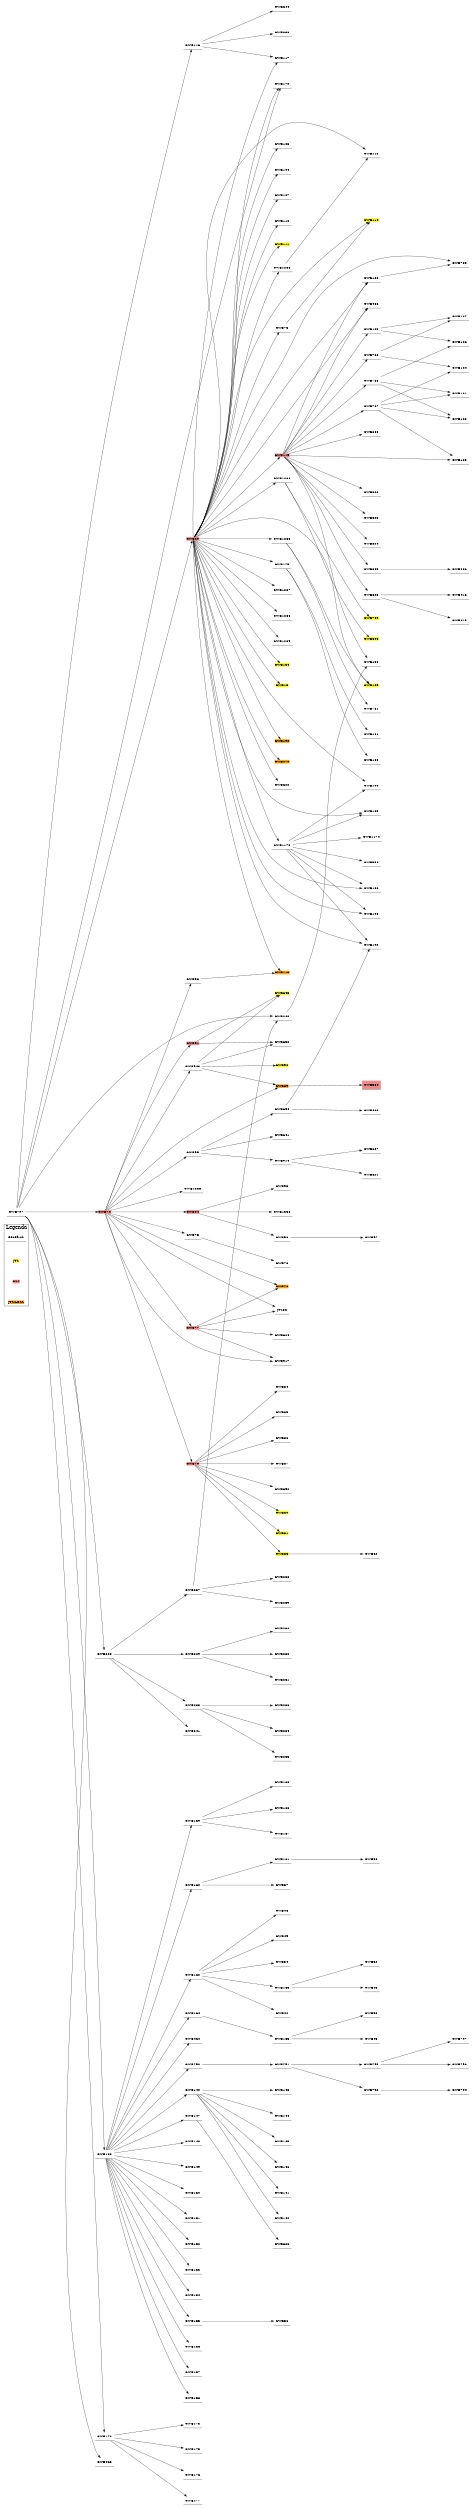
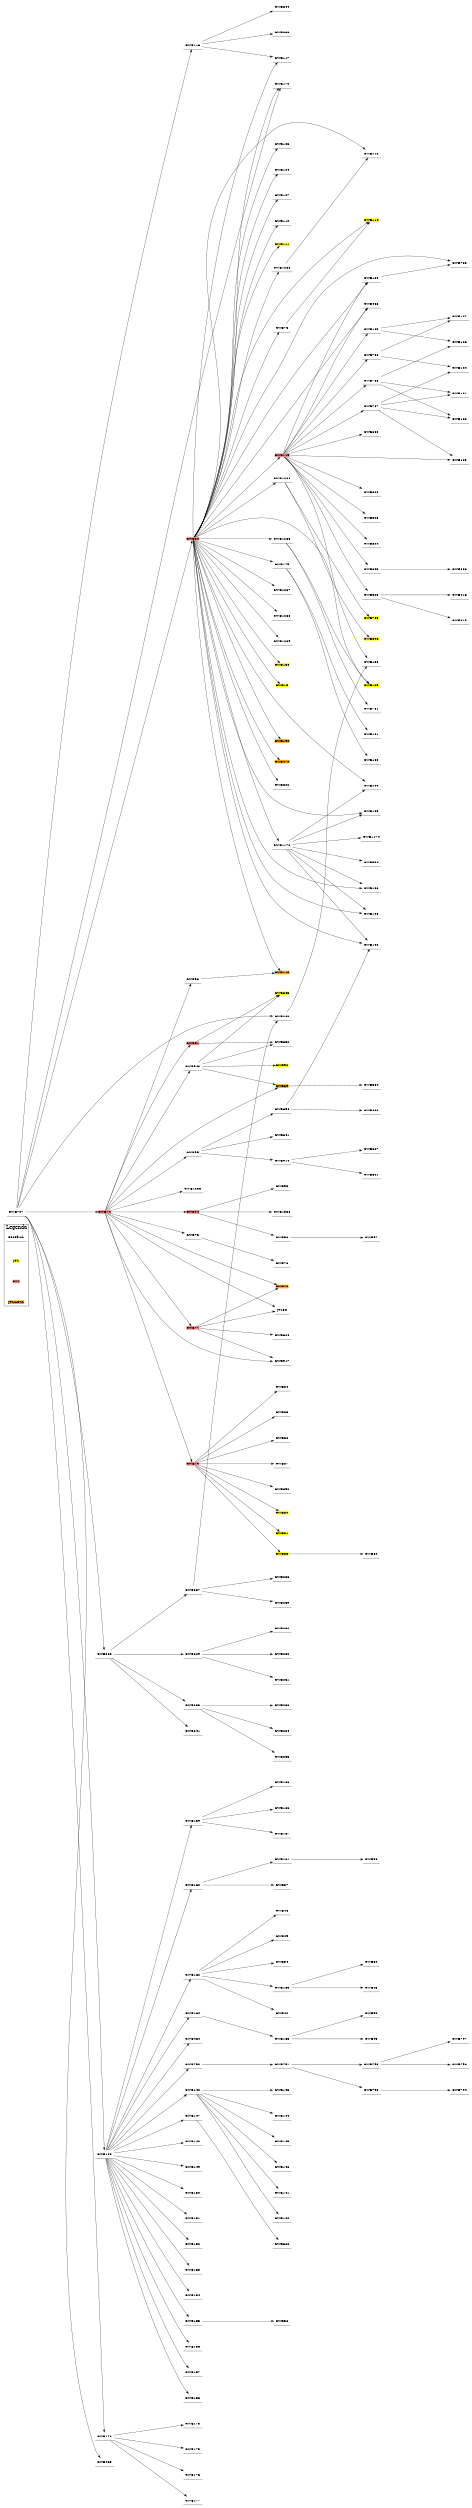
  digraph {
    nodesep=1
    rankdir=LR
    ranksep=4
    splines=true
    node [color=black fillcolor=white shape=underline style=filled]
    n1 [label=Research]
    n2 [fillcolor=yellow label=JTS shape=plain]
    n3 [fillcolor="#f08989" label=OSS shape=plain]
    n4 [fillcolor=orange label="JTS&OSS" shape=plain]
    n5 [label=CWE707]
    n6 [label=CWE116]
    n7 [label=CWE138]
    n8 [label=CWE170]
    n9 [label=CWE172]
    n10 [fillcolor="#f08989" label=CWE20 shape=plain]
    n11 [label=CWE228]
    n12 [label=CWE240]
    n13 [label=CWE463]
    n14 [fillcolor="#f08989" label=CWE74 shape=plain]
    n15 [label=CWE117]
    n16 [label=CWE644]
    n17 [label=CWE838]
    n18 [label=CWE140]
    n19 [label=CWE147]
    n20 [label=CWE148]
    n21 [label=CWE149]
    n22 [label=CWE150]
    n23 [label=CWE151]
    n24 [label=CWE152]
    n25 [label=CWE153]
    n26 [label=CWE154]
    n27 [label=CWE155]
    n28 [label=CWE156]
    n29 [label=CWE157]
    n30 [label=CWE158]
    n31 [label=CWE159]
    n32 [label=CWE160]
    n33 [label=CWE162]
    n34 [label=CWE164]
    n35 [label=CWE464]
    n36 [label=CWE790]
    n37 [label=CWE173]
    n38 [label=CWE175]
    n39 [label=CWE176]
    n40 [label=CWE177]
    n41 [label=CWE102]
    n42 [label=CWE103]
    n43 [label=CWE104]
    n44 [label=CWE105]
    n45 [label=CWE106]
    n46 [label=CWE107]
    n47 [label=CWE108]
    n48 [label=CWE109]
    n49 [label=CWE110]
    n50 [fillcolor=yellow label=CWE111 shape=plain]
    n51 [label=CWE112]
    n52 [fillcolor=orange label=CWE113 shape=plain]
    n53 [fillcolor=yellow label=CWE114 shape=plain]
    n54 [label=CWE1173]
    n55 [fillcolor="#f08989" label=CWE119 shape=plain]
    n56 [label=CWE120]
    n57 [label=CWE1284]
    n58 [label=CWE1285]
    n59 [label=CWE1286]
    n60 [label=CWE1287]
    n61 [label=CWE1288]
    n62 [label=CWE1289]
    n63 [fillcolor=yellow label=CWE129 shape=plain]
    n64 [fillcolor=yellow label=CWE134 shape=plain]
    n65 [fillcolor=yellow label=CWE15 shape=plain]
    n66 [label=CWE179]
    n67 [fillcolor=orange label=CWE190 shape=plain]
    n68 [label=CWE466]
    n69 [fillcolor=orange label=CWE470 shape=plain]
    n70 [label=CWE622]
    n71 [label=CWE73]
    n72 [label=CWE785]
    n73 [label=CWE229]
    n74 [label=CWE233]
    n75 [label=CWE237]
    n76 [label=CWE241]
    n77 [label=CWE130]
    n78 [label=CWE1236]
    n79 [label=CWE75]
    n80 [fillcolor="#f08989" label=CWE77 shape=plain]
    n81 [fillcolor=orange label=CWE78 shape=plain]
    n82 [fillcolor="#f08989" label=CWE79 shape=plain]
    n83 [label=JTS88]
    n84 [fillcolor=orange label=CWE89 shape=plain]
    n85 [fillcolor="#f08989" label=CWE91 shape=plain]
    n86 [label=CWE917]
    n87 [label=CWE93]
    n88 [fillcolor="#f08989" label=CWE94 shape=plain]
    n89 [label=CWE943]
    n90 [label=CWE99]
    n91 [label=CWE141]
    n92 [label=CWE142]
    n93 [label=CWE143]
    n94 [label=CWE144]
    n95 [label=CWE145]
    n96 [label=CWE146]
    n97 [label=CWE626]
    n98 [label=CWE56]
    n99 [label=CWE166]
    n100 [label=CWE167]
    n101 [label=CWE168]
    n102 [label=CWE161]
    n103 [label=CWE37]
    n104 [label=CWE163]
    n105 [label=CWE42]
    n106 [label=CWE46]
    n107 [label=CWE49]
    n108 [label=CWE54]
    n109 [label=CWE165]
    n110 [label=CWE791]
    n111 [label=CWE1174]
    n112 [label=CWE554]
    n113 [label=CWE123]
    n114 [label=CWE125]
    n115 [label=CWE680]
    n116 [label=CWE786]
    n117 [label=CWE787]
    n118 [label=CWE788]
    n119 [label=CWE805]
    n120 [label=CWE822]
    n121 [label=CWE823]
    n122 [label=CWE824]
    n123 [label=CWE825]
    n124 [fillcolor=yellow label=CWE606 shape=plain]
    n125 [fillcolor=yellow label=CWE789 shape=plain]
    n126 [label=CWE781]
    n127 [label=CWE180]
    n128 [label=CWE181]
    n129 [label=CWE230]
    n130 [label=CWE231]
    n131 [label=CWE232]
    n132 [label=CWE234]
    n133 [label=CWE235]
    n134 [label=CWE236]
    n135 [label=CWE238]
    n136 [label=CWE239]
    n137 [label=CWE76]
    n138 [label=CWE624]
    n139 [label=CWE692]
    n140 [fillcolor=yellow label=CWE80 shape=plain]
    n141 [fillcolor=yellow label=CWE81 shape=plain]
    n142 [fillcolor=yellow label=CWE83 shape=plain]
    n143 [label=CWE84]
    n144 [label=CWE85]
    n145 [label=CWE86]
    n146 [label=CWE87]
-   n147 [fillcolor="#f08989" label=CWE564]
+   n147 [label=CWE564]
    n148 [fillcolor=yellow label=CWE643 shape=plain]
    n149 [label=CWE652]
    n150 [label=CWE1336]
    n151 [label=CWE95]
    n152 [label=CWE96]
    n153 [fillcolor=yellow label=CWE90 shape=plain]
    n154 [label=CWE641]
    n155 [label=CWE694]
    n156 [label=CWE914]
    n157 [label=CWE50]
    n158 [label=CWE43]
    n159 [label=CWE52]
    n160 [label=CWE45]
    n161 [label=CWE53]
    n162 [label=CWE792]
    n163 [label=CWE795]
    n164 [label=CWE126]
    n165 [label=CWE127]
    n166 [label=CWE124]
    n167 [label=CWE121]
    n168 [label=CWE122]
    n169 [label=CWE806]
    n170 [label=CWE415]
    n171 [label=CWE416]
    n172 [label=CWE82]
    n173 [label=CWE97]
    n174 [label=CWE462]
    n175 [label=CWE621]
    n176 [label=CWE627]
    n177 [label=CWE794]
    n178 [label=CWE796]
    n179 [label=CWE797]
    subgraph cluster_1 {
      fontsize=20
      label=Legenda
      n1
      n2
      n3
      n4
    }
    n5 -> n6
    n5 -> n7
    n5 -> n8
    n5 -> n9
    n5 -> n10
    n5 -> n11
    n5 -> n12
    n5 -> n13
    n5 -> n14
    n6 -> n15
    n6 -> n16
    n6 -> n17
    n7 -> n18
    n7 -> n19
    n7 -> n20
    n7 -> n21
    n7 -> n22
    n7 -> n23
    n7 -> n24
    n7 -> n25
    n7 -> n26
    n7 -> n27
    n7 -> n28
    n7 -> n29
    n7 -> n30
    n7 -> n31
    n7 -> n32
    n7 -> n33
    n7 -> n34
    n7 -> n35
    n7 -> n36
    n9 -> n37
    n9 -> n38
    n9 -> n39
    n9 -> n40
    n10 -> n8
    n10 -> n15
    n10 -> n41
    n10 -> n42
    n10 -> n43
    n10 -> n44
    n10 -> n45
    n10 -> n46
    n10 -> n47
    n10 -> n48
    n10 -> n49
    n10 -> n50
    n10 -> n51
    n10 -> n52
    n10 -> n53
    n10 -> n54
    n10 -> n55
    n10 -> n56
    n10 -> n57
    n10 -> n58
    n10 -> n59
    n10 -> n60
    n10 -> n61
    n10 -> n62
    n10 -> n63
    n10 -> n64
    n10 -> n65
    n10 -> n66
    n10 -> n67
    n10 -> n68
    n10 -> n69
    n10 -> n70
    n10 -> n71
    n10 -> n72
    n11 -> n73
    n11 -> n74
    n11 -> n75
    n11 -> n76
    n12 -> n77
    n14 -> n78
    n14 -> n79
    n14 -> n80
    n14 -> n81
    n14 -> n82
    n14 -> n83
    n14 -> n84
    n14 -> n85
    n14 -> n86
    n14 -> n87
    n14 -> n88
    n14 -> n89
    n14 -> n90
    n18 -> n91
    n18 -> n92
    n18 -> n93
    n18 -> n94
    n18 -> n95
    n18 -> n96
    n19 -> n97
    n27 -> n98
    n31 -> n99
    n31 -> n100
    n31 -> n101
    n32 -> n102
    n32 -> n103
    n33 -> n104
    n33 -> n105
    n33 -> n106
    n33 -> n107
    n33 -> n108
    n34 -> n109
    n36 -> n110
    n54 -> n41
    n54 -> n44
    n54 -> n45
    n54 -> n47
    n54 -> n48
    n54 -> n111
    n54 -> n112
    n55 -> n56
    n55 -> n68
    n55 -> n77
    n55 -> n113
    n55 -> n114
    n55 -> n115
    n55 -> n116
    n55 -> n117
    n55 -> n118
    n55 -> n119
    n55 -> n120
    n55 -> n121
    n55 -> n122
    n55 -> n123
    n56 -> n72
    n57 -> n124
    n57 -> n125
    n58 -> n63
    n58 -> n126
    n59 -> n51
    n66 -> n127
    n66 -> n128
    n71 -> n53
    n73 -> n129
    n73 -> n130
    n73 -> n131
    n74 -> n132
    n74 -> n133
    n74 -> n134
    n75 -> n12
    n75 -> n135
    n75 -> n136
    n79 -> n137
    n80 -> n81
    n80 -> n83
    n80 -> n86
    n80 -> n138
    n82 -> n139
    n82 -> n140
    n82 -> n141
    n82 -> n142
    n82 -> n143
    n82 -> n144
    n82 -> n145
    n82 -> n146
    n84 -> n147
    n85 -> n148
    n85 -> n149
    n87 -> n52
    n88 -> n150
    n88 -> n151
    n88 -> n152
    n89 -> n84
    n89 -> n148
    n89 -> n149
    n89 -> n153
    n90 -> n154
    n90 -> n155
    n90 -> n156
    n102 -> n157
    n104 -> n158
    n104 -> n159
    n109 -> n160
    n109 -> n161
    n110 -> n162
    n110 -> n163
    n114 -> n164
    n114 -> n165
    n116 -> n165
    n116 -> n166
    n117 -> n113
    n117 -> n166
    n117 -> n167
    n117 -> n168
    n118 -> n164
    n118 -> n167
    n118 -> n168
    n119 -> n169
    n123 -> n170
    n123 -> n171
    n142 -> n172
    n152 -> n173
    n155 -> n41
    n155 -> n174
    n156 -> n175
    n156 -> n176
    n162 -> n177
    n163 -> n178
    n163 -> n179
  }
